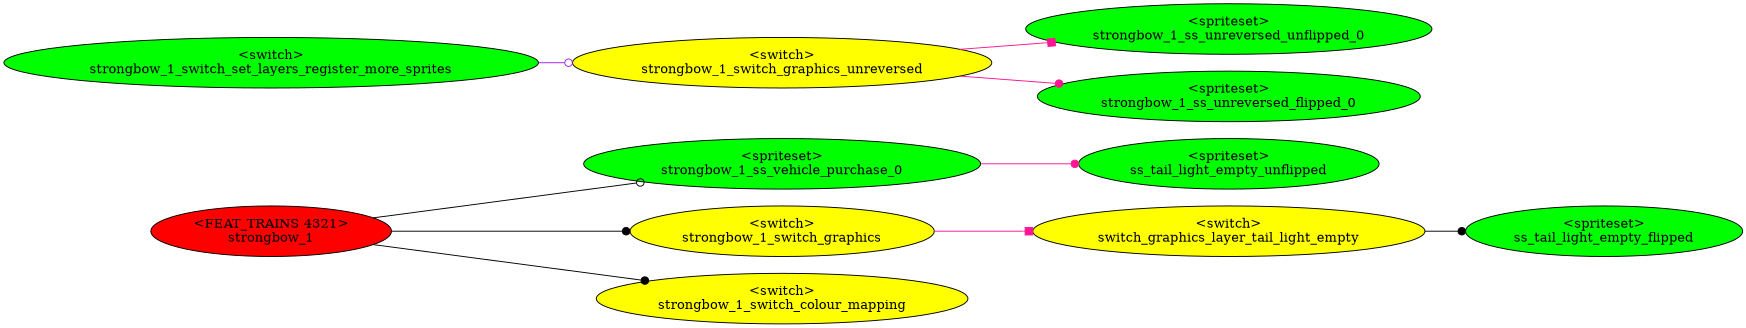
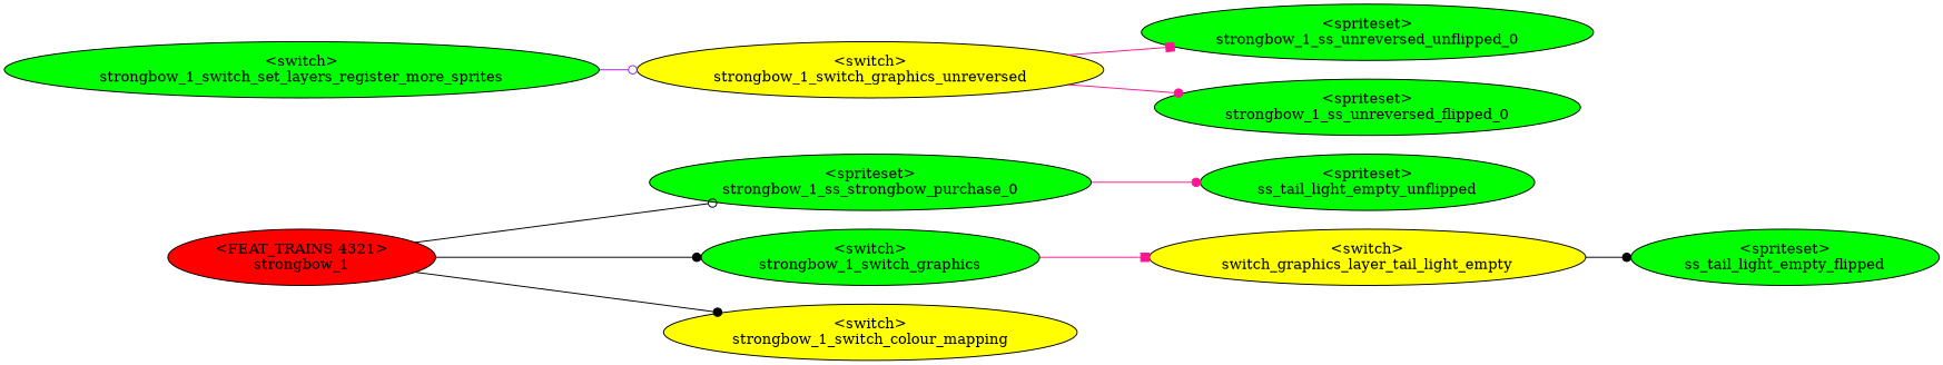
  digraph {
    rankdir=LR
    node [fillcolor=green style=filled]
    edge [arrowhead=dot color=black]
    n1 [label="<spriteset>\nss_tail_light_empty_unflipped"]
    n2 [label="<spriteset>\nss_tail_light_empty_flipped"]
    n3 [fillcolor=yellow label="<switch>\nswitch_graphics_layer_tail_light_empty"]
    n4 [label="<spriteset>\nstrongbow_1_ss_unreversed_unflipped_0"]
    n5 [label="<spriteset>\nstrongbow_1_ss_unreversed_flipped_0"]
    n6 [fillcolor=yellow label="<switch>\nstrongbow_1_switch_graphics_unreversed"]
-   n7 [label="<spriteset>\nstrongbow_1_ss_vehicle_purchase_0"]
+   n7 [label="<spriteset>\nstrongbow_1_ss_strongbow_purchase_0"]
    n8 [label="<switch>\nstrongbow_1_switch_set_layers_register_more_sprites"]
-   n9 [fillcolor=yellow label="<switch>\nstrongbow_1_switch_graphics"]
+   n9 [label="<switch>\nstrongbow_1_switch_graphics"]
    n10 [fillcolor=yellow label="<switch>\nstrongbow_1_switch_colour_mapping"]
    n11 [fillcolor=red label="<FEAT_TRAINS 4321>\nstrongbow_1"]
    n3 -> n2
    n6 -> n4 [arrowhead=box color=deeppink]
    n6 -> n5 [color=deeppink]
    n7 -> n1 [color=deeppink]
    n8 -> n6 [arrowhead=odot color=purple]
    n9 -> n3 [arrowhead=box color=deeppink]
    n11 -> n7 [arrowhead=odot]
    n11 -> n9
    n11 -> n10
  }
